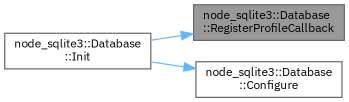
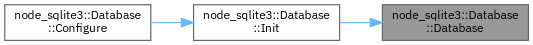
  digraph {
    fontname="IBM Plex Sans"
    rankdir=RL
    node [color=grey40 fillcolor=white fontname="IBM Plex Sans" fontsize=10 shape=box style=filled]
    edge [color=steelblue1 dir=back fontname="IBM Plex Sans" fontsize=10 labelfontname=Helvetica labelfontsize=10 style=solid]
-   n1 [color=gray40 fillcolor=grey60 fontcolor=black height=0.2 label="node_sqlite3::Database\l::RegisterProfileCallback" width=0.4]
+   n1 [color=gray40 fillcolor=grey60 fontcolor=black height=0.2 label="node_sqlite3::Database\l::Database" width=0.4]
    n2 [height=0.2 label="node_sqlite3::Database\l::Init" width=0.4]
    n3 [height=0.2 label="node_sqlite3::Database\l::Configure" width=0.4]
    n1 -> n2
-   n3 -> n2
+   n2 -> n3
  }
